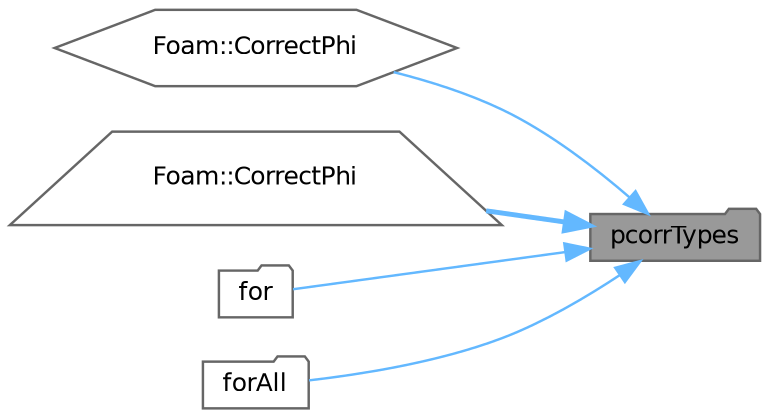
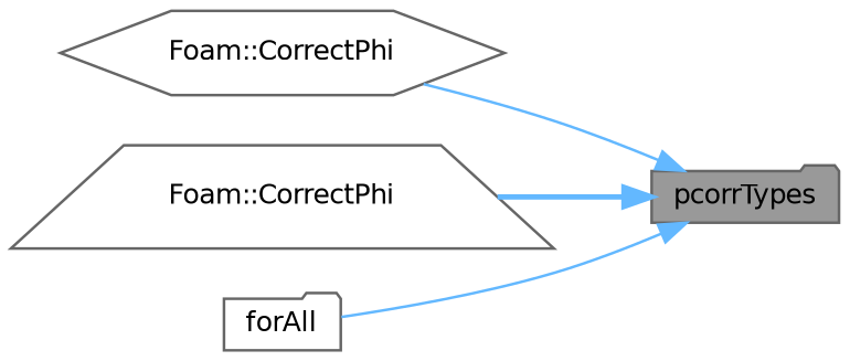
  digraph {
    rankdir=RL
    node [color=grey40 fillcolor=white fontname=Helvetica fontsize=10 shape=folder style=filled]
    edge [color=steelblue1 dir=back fontname=Helvetica fontsize=10 labelfontname=Helvetica labelfontsize=10 style=solid]
    n1 [color=gray40 fillcolor=grey60 fontcolor=black height=0.2 label=pcorrTypes width=0.4]
    n2 [height=0.2 label="Foam::CorrectPhi" shape=hexagon width=0.4]
    n3 [height=0.2 label="Foam::CorrectPhi" shape=trapezium width=0.4]
-   n4 [height=0.2 label=for width=0.4]
    n5 [height=0.2 label=forAll width=0.4]
    n1 -> n2
    n1 -> n3 [style=bold]
-   n1 -> n4
    n1 -> n5
  }
